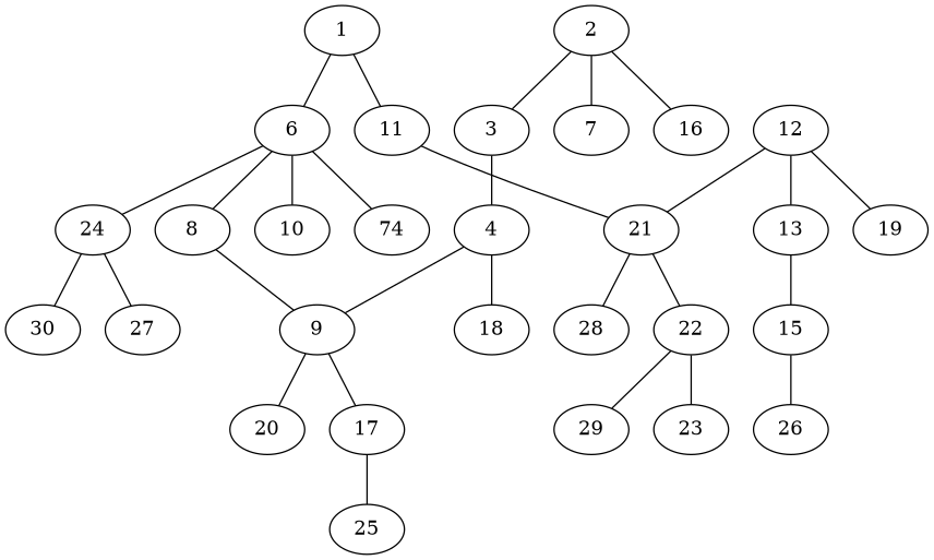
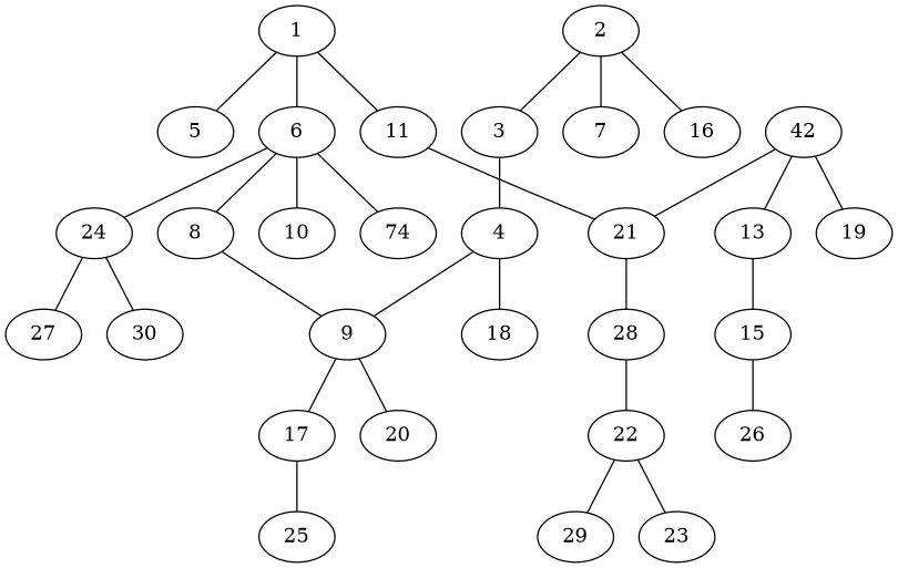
  graph {
    1
+   5
    6
    11
    2
    3
    7
    16
    8
    10
    n11 [label=74]
    24
    21
    4
    9
    27
    30
-   12
+   12 [label=42]
    13
    19
    18
    15
    17
    20
    25
    26
    22
    28
    23
    29
+   1 -- 5
    1 -- 6
    1 -- 11
    6 -- 8
    6 -- 10
    6 -- n11
    6 -- 24
    11 -- 21
    2 -- 3
    2 -- 7
    2 -- 16
    3 -- 4
    8 -- 9
    24 -- 27
    24 -- 30
-   21 -- 22
+   28 -- 22
    21 -- 28
    4 -- 9
    4 -- 18
    9 -- 17
    9 -- 20
    12 -- 21
    12 -- 13
    12 -- 19
    13 -- 15
    15 -- 26
    17 -- 25
    22 -- 23
    22 -- 29
  }
